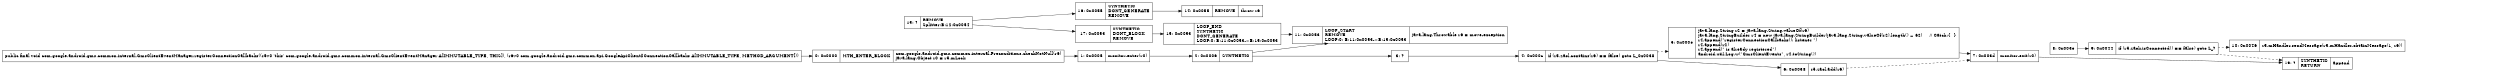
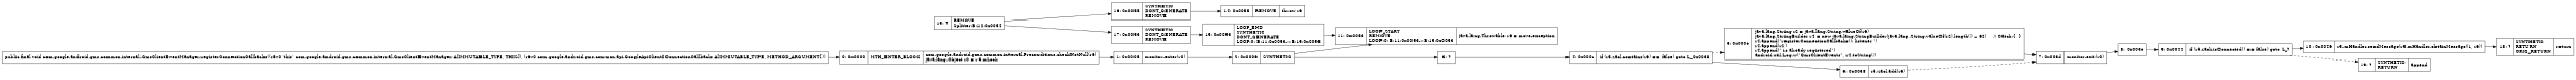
  digraph {
    rankdir=LR
    node [shape=record]
    n1 [label="{0\:\ 0x0000|MTH_ENTER_BLOCK\l|com.google.android.gms.common.internal.Preconditions.checkNotNull(r6)\ljava.lang.Object r0 = r5.mLock\l}"]
    n2 [label="{1\:\ 0x0005|monitor\-enter(r0)\l}"]
    n3 [label="{2\:\ 0x0006|SYNTHETIC\l}"]
    n4 [label="{3\:\ ?}"]
    n5 [label="{11\:\ 0x0053|LOOP_START\lREMOVE\lLOOP:0: B:11:0x0053\-\>B:15:0x0053\l|java.lang.Throwable r6 = move\-exception\l}"]
    n6 [label="{4\:\ 0x000c|if (r5.zaol.contains(r6) == false) goto L_0x0038\l}"]
    n7 [label="{5\:\ 0x000e|java.lang.String r2 = java.lang.String.valueOf(r6)\ljava.lang.StringBuilder r4 = new java.lang.StringBuilder(java.lang.String.valueOf(r2).length() + 62)     \/\/ Catch:\{  \}\lr4.append(\"registerConnectionCallbacks(): listener \")\lr4.append(r2)\lr4.append(\" is already registered\")\landroid.util.Log.w(\"GmsClientEvents\", r4.toString())\l}"]
    n8 [label="{6\:\ 0x0038|r5.zaol.add(r6)\l}"]
    n9 [label="{7\:\ 0x003d|monitor\-exit(r0)\l}"]
    n10 [label="{8\:\ 0x003e}"]
    n11 [label="{9\:\ 0x0044|if (r5.zaok.isConnected() == false) goto L_?\l}"]
    n12 [label="{10\:\ 0x0046|r5.mHandler.sendMessage(r5.mHandler.obtainMessage(1, r6))\l}"]
    n13 [label="{19\:\ ?|SYNTHETIC\lRETURN\l|append\l}"]
+   n14 [label="{18\:\ ?|SYNTHETIC\lRETURN\lORIG_RETURN\l|return\l}"]
    n15 [label="{13\:\ ?|REMOVE\lSplitter:B:12:0x0054\l}"]
    n16 [label="{16\:\ 0x0055|SYNTHETIC\lDONT_GENERATE\lREMOVE\l}"]
-   n17 [label="{17\:\ 0x0053|SYNTHETIC\lDONT_BLOCK\lREMOVE\l}"]
+   n17 [label="{17\:\ 0x0053|SYNTHETIC\lDONT_GENERATE\lREMOVE\l}"]
    n18 [label="{15\:\ 0x0053|LOOP_END\lSYNTHETIC\lDONT_GENERATE\lLOOP:0: B:11:0x0053\-\>B:15:0x0053\l}"]
    n19 [label="{14\:\ 0x0055|REMOVE\l|throw r6\l}"]
    n20 [label="{public final void com.google.android.gms.common.internal.GmsClientEventManager.registerConnectionCallbacks((r5v0 'this' com.google.android.gms.common.internal.GmsClientEventManager A[IMMUTABLE_TYPE, THIS]), (r6v0 com.google.android.gms.common.api.GoogleApiClient$ConnectionCallbacks A[IMMUTABLE_TYPE, METHOD_ARGUMENT])) }"]
    n1 -> n2
    n2 -> n3
    n3 -> n4
    n3 -> n5
    n4 -> n6
    n6 -> n7 [style=dashed]
    n6 -> n8
    n7 -> n9
    n8 -> n9 [style=dashed]
-   n9 -> n13
+   n9 -> n10
    n10 -> n11
-   n11 -> n12 [style=dashed]
+   n11 -> n12 [style=solid]
    n11 -> n13 [style=dashed]
+   n12 -> n14
    n15 -> n16
    n15 -> n17
    n16 -> n19
    n17 -> n18
    n18 -> n5
    n20 -> n1
  }
